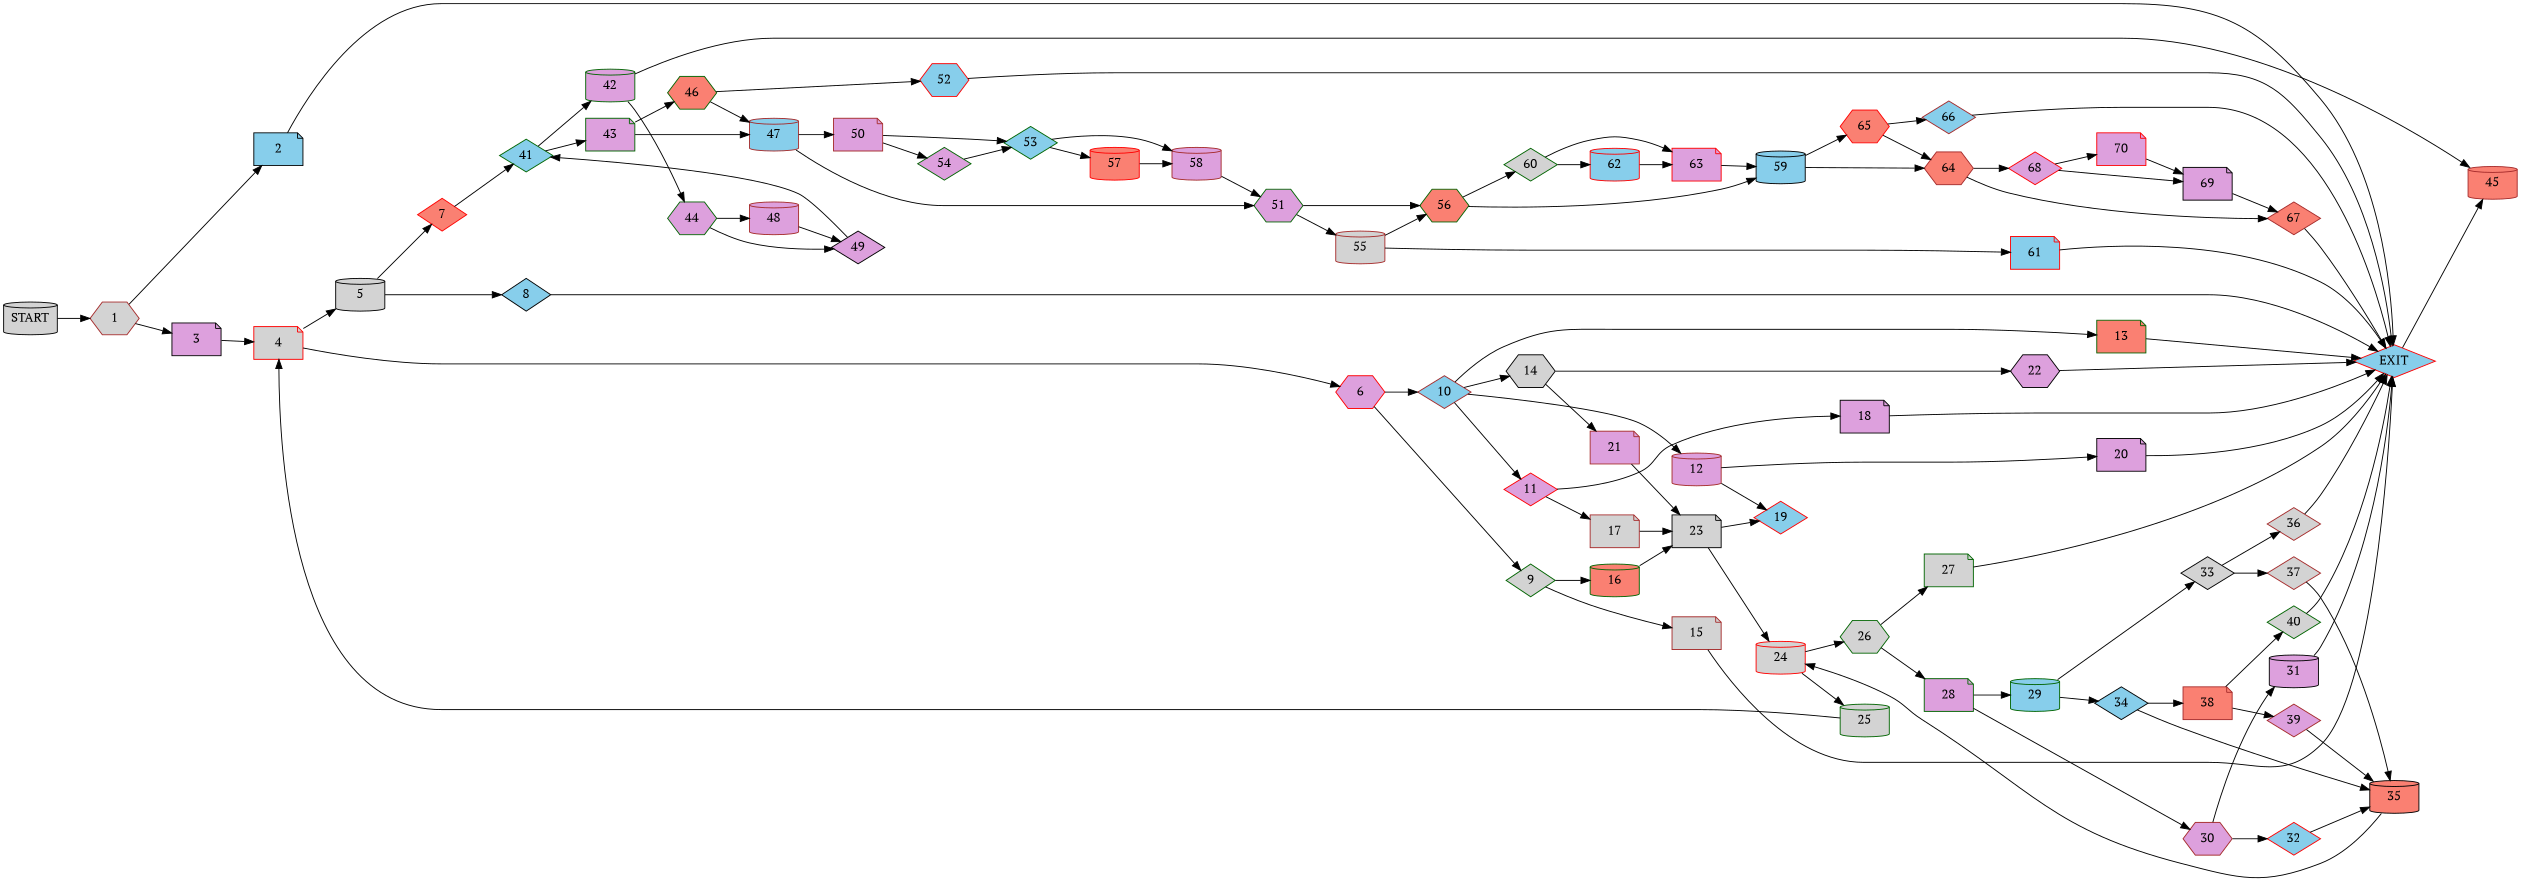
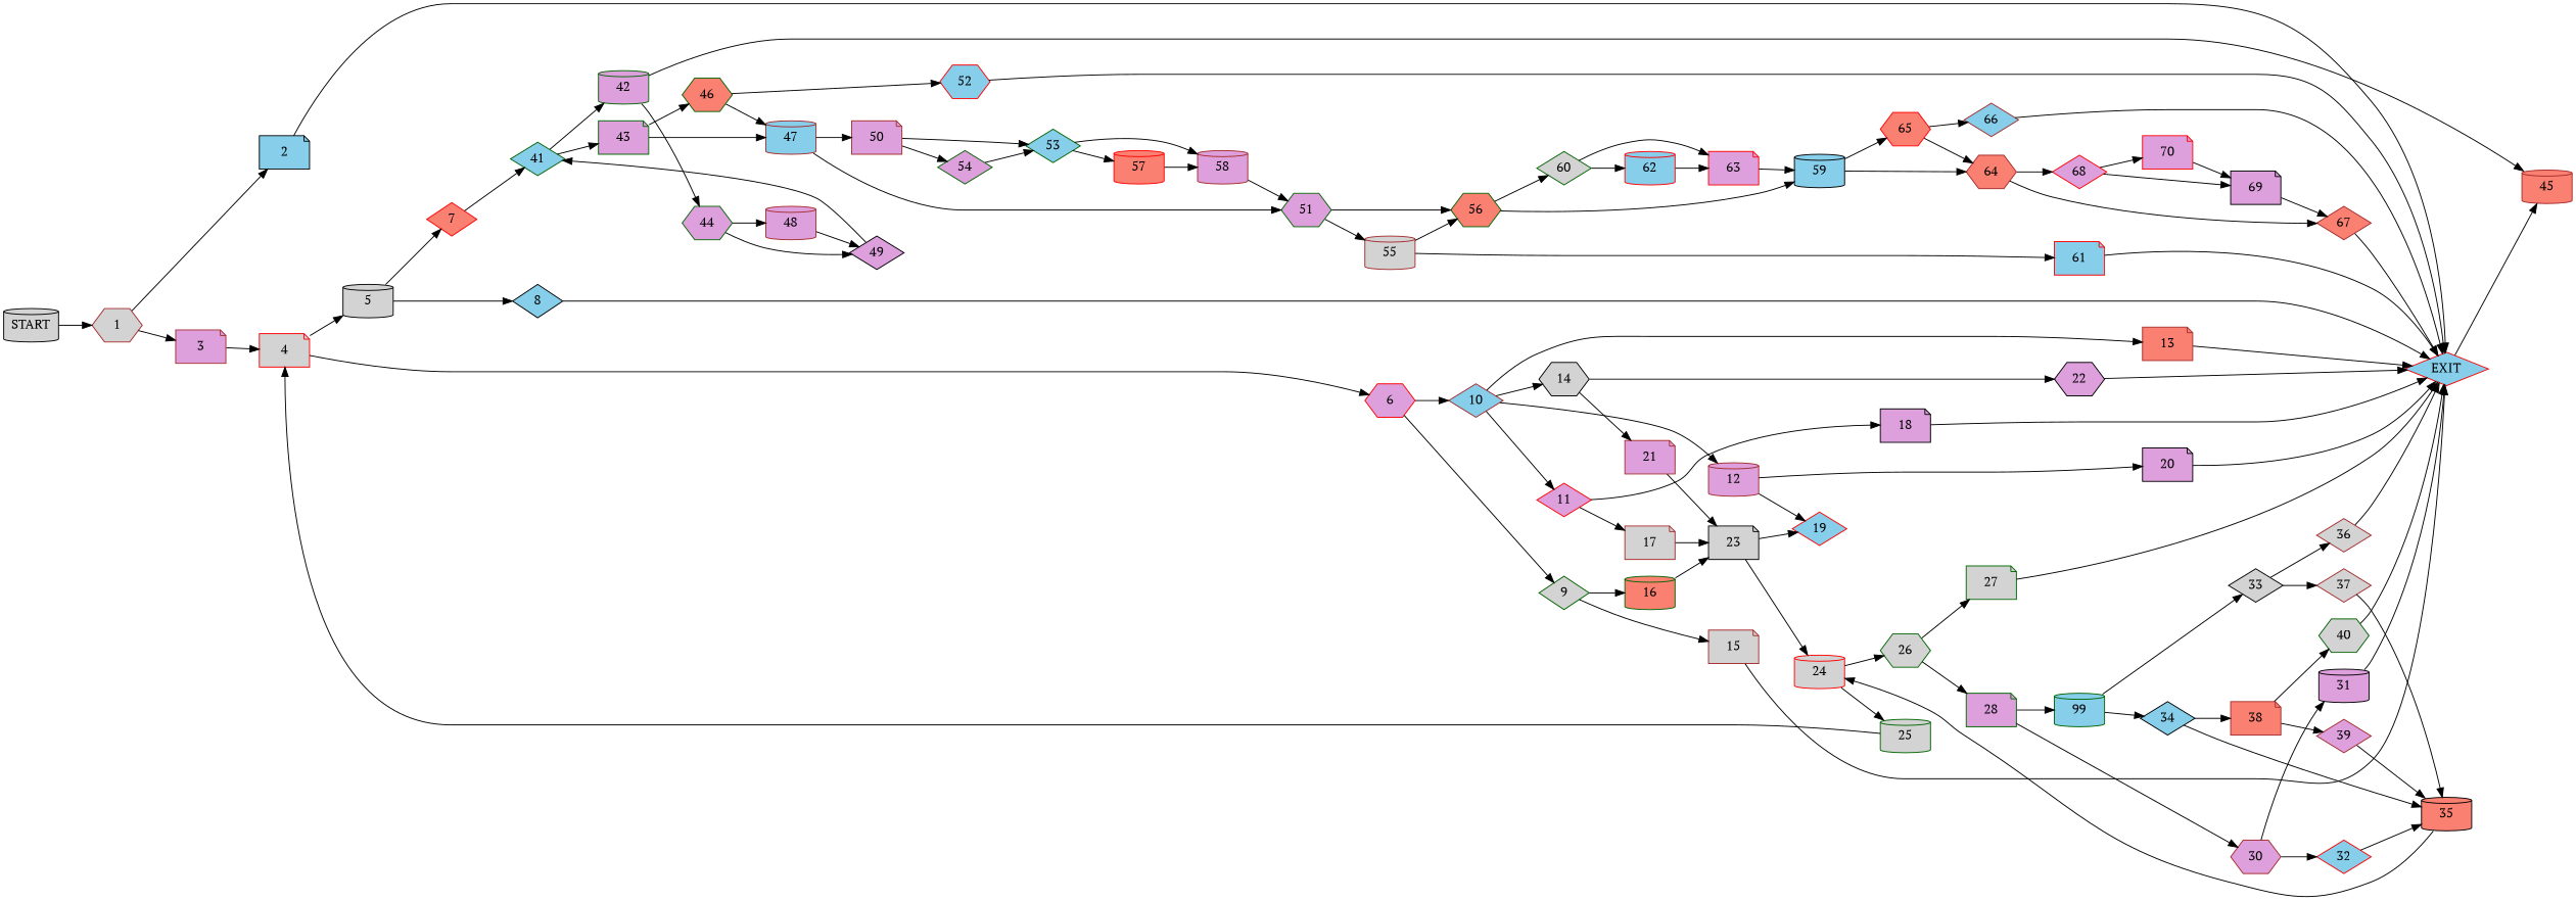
  digraph {
    fontname="PT Serif"
    rankdir=LR
    node [color=brown fillcolor=plum fontname="PT Serif" shape=diamond style=filled]
    edge [fontname="PT Serif"]
    n1 [color=black fillcolor=lightgrey label=START shape=cylinder]
    1 [fillcolor=lightgrey shape=hexagon]
    2 [color=black fillcolor=skyblue shape=note]
-   3 [color=black shape=note]
+   3 [shape=note]
    n5 [color=red fillcolor=skyblue label=EXIT]
    45 [fillcolor=salmon shape=cylinder]
    4 [color=red fillcolor=lightgrey shape=note]
    5 [color=black fillcolor=lightgrey shape=cylinder]
    6 [color=red shape=hexagon]
    7 [color=red fillcolor=salmon]
    8 [color=black fillcolor=skyblue]
    9 [color=darkgreen fillcolor=lightgrey]
    10 [fillcolor=skyblue]
    41 [color=darkgreen fillcolor=skyblue]
    15 [fillcolor=lightgrey shape=note]
    16 [color=darkgreen fillcolor=salmon shape=cylinder]
    11 [color=red]
    12 [shape=cylinder]
-   13 [color=darkgreen fillcolor=salmon shape=note]
+   13 [fillcolor=salmon shape=note]
    14 [color=black fillcolor=lightgrey shape=hexagon]
    42 [color=darkgreen shape=cylinder]
    43 [color=darkgreen shape=note]
    23 [color=black fillcolor=lightgrey shape=note]
    17 [fillcolor=lightgrey shape=note]
    18 [color=black shape=note]
    19 [color=red fillcolor=skyblue]
    20 [color=black shape=note]
    21 [shape=note]
    22 [color=black shape=hexagon]
    24 [color=red fillcolor=lightgrey shape=cylinder]
    25 [color=darkgreen fillcolor=lightgrey shape=cylinder]
    26 [color=darkgreen fillcolor=lightgrey shape=hexagon]
    27 [color=darkgreen fillcolor=lightgrey shape=note]
    28 [color=darkgreen shape=note]
-   29 [color=darkgreen fillcolor=skyblue shape=cylinder]
+   29 [color=darkgreen fillcolor=skyblue shape=cylinder label=99]
    30 [shape=hexagon]
    33 [color=black fillcolor=lightgrey]
    34 [color=black fillcolor=skyblue]
    31 [color=black shape=cylinder]
    32 [color=red fillcolor=skyblue]
    36 [fillcolor=lightgrey]
    37 [fillcolor=lightgrey]
    35 [color=black fillcolor=salmon shape=cylinder]
    38 [fillcolor=salmon shape=note]
    39
-   40 [color=darkgreen fillcolor=lightgrey]
+   40 [color=darkgreen fillcolor=lightgrey shape=hexagon]
    44 [color=darkgreen shape=hexagon]
    46 [color=darkgreen fillcolor=salmon shape=hexagon]
    47 [fillcolor=skyblue shape=cylinder]
    48 [shape=cylinder]
    49 [color=black]
    52 [color=red fillcolor=skyblue shape=hexagon]
    50 [shape=note]
    51 [color=darkgreen shape=hexagon]
    53 [color=darkgreen fillcolor=skyblue]
    54 [color=darkgreen]
    55 [fillcolor=lightgrey shape=cylinder]
    56 [color=darkgreen fillcolor=salmon shape=hexagon]
    57 [color=red fillcolor=salmon shape=cylinder]
    58 [shape=cylinder]
    61 [color=red fillcolor=skyblue shape=note]
    59 [color=black fillcolor=skyblue shape=cylinder]
    60 [color=darkgreen fillcolor=lightgrey]
    64 [fillcolor=salmon shape=hexagon]
    65 [color=red fillcolor=salmon shape=hexagon]
    62 [color=red fillcolor=skyblue shape=cylinder]
    63 [color=red shape=note]
    67 [fillcolor=salmon]
    68 [color=red]
    66 [fillcolor=skyblue]
    69 [color=black shape=note]
    70 [color=red shape=note]
    n1 -> 1
    1 -> 2
    1 -> 3
    2 -> n5
    3 -> 4
    n5 -> 45
    4 -> 5
    4 -> 6
    5 -> 7
    5 -> 8
    6 -> 9
    6 -> 10
    7 -> 41
    8 -> n5
    9 -> 15
    9 -> 16
    10 -> 11
    10 -> 12
    10 -> 13
    10 -> 14
    41 -> 42
    41 -> 43
    15 -> n5
    16 -> 23
    11 -> 17
    11 -> 18
    12 -> 19
    12 -> 20
    13 -> n5
    14 -> 21
    14 -> 22
    42 -> 45
    42 -> 44
    43 -> 46
    43 -> 47
    23 -> 19
    23 -> 24
    17 -> 23
    18 -> n5
    20 -> n5
    21 -> 23
    22 -> n5
    24 -> 25
    24 -> 26
    25 -> 4
    26 -> 27
    26 -> 28
    27 -> n5
    28 -> 29
    28 -> 30
    29 -> 33
    29 -> 34
    30 -> 31
    30 -> 32
    33 -> 36
    33 -> 37
    34 -> 35
    34 -> 38
    31 -> n5
    32 -> 35
    36 -> n5
    37 -> 35
    35 -> 24
    38 -> 39
    38 -> 40
    39 -> 35
    40 -> n5
    44 -> 48
    44 -> 49
    46 -> 47
    46 -> 52
    47 -> 50
    47 -> 51
    48 -> 49
    49 -> 41
    52 -> n5
    50 -> 53
    50 -> 54
    51 -> 55
    51 -> 56
    53 -> 57
    53 -> 58
    54 -> 53
    55 -> 56
    55 -> 61
    56 -> 59
    56 -> 60
    57 -> 58
    58 -> 51
    61 -> n5
    59 -> 64
    59 -> 65
    60 -> 62
    60 -> 63
    64 -> 67
    64 -> 68
    65 -> 64
    65 -> 66
    62 -> 63
    63 -> 59
    67 -> n5
    68 -> 69
    68 -> 70
    66 -> n5
    69 -> 67
    70 -> 69
  }
